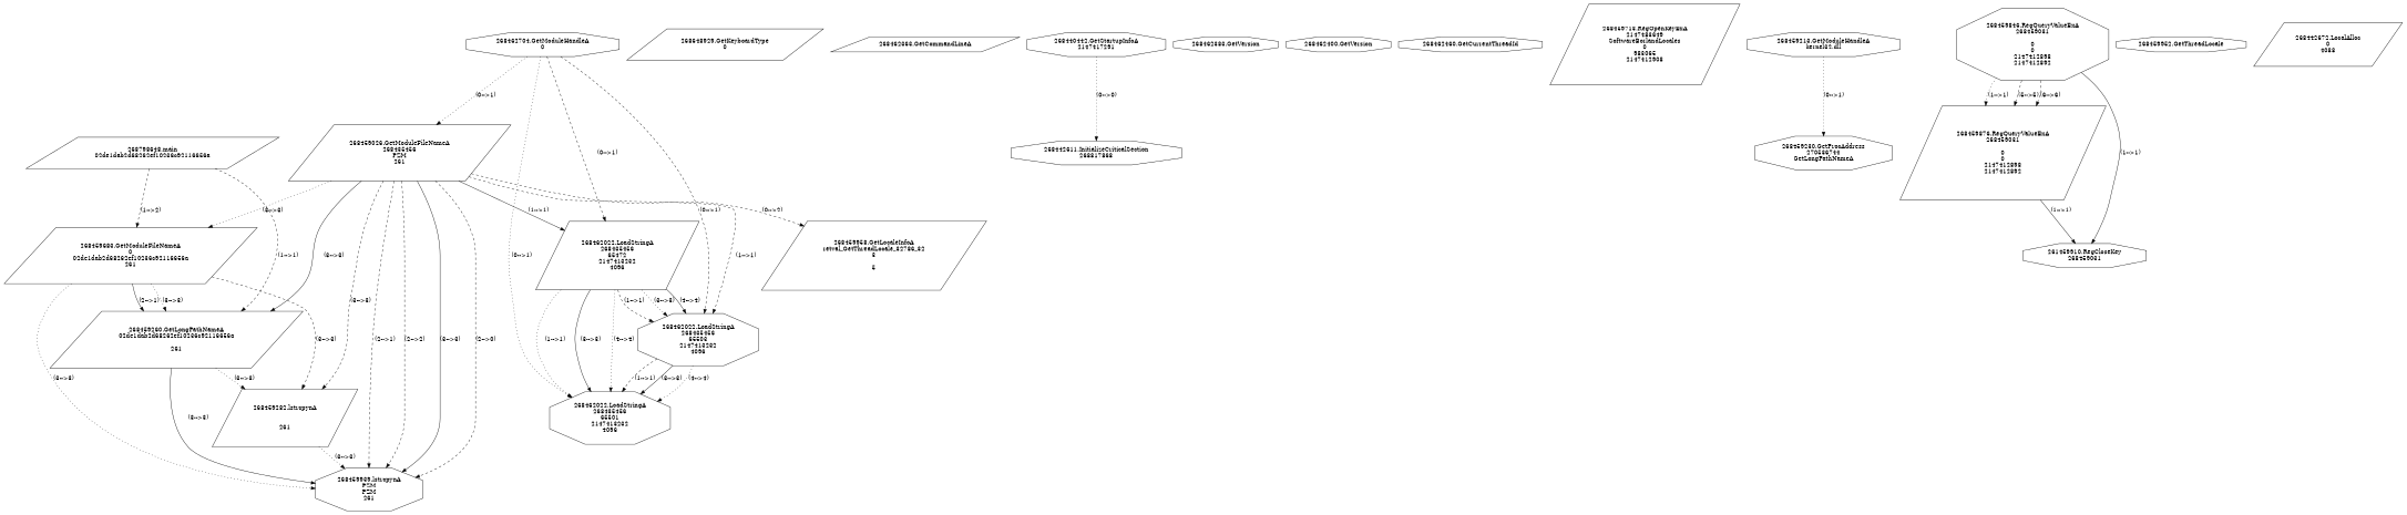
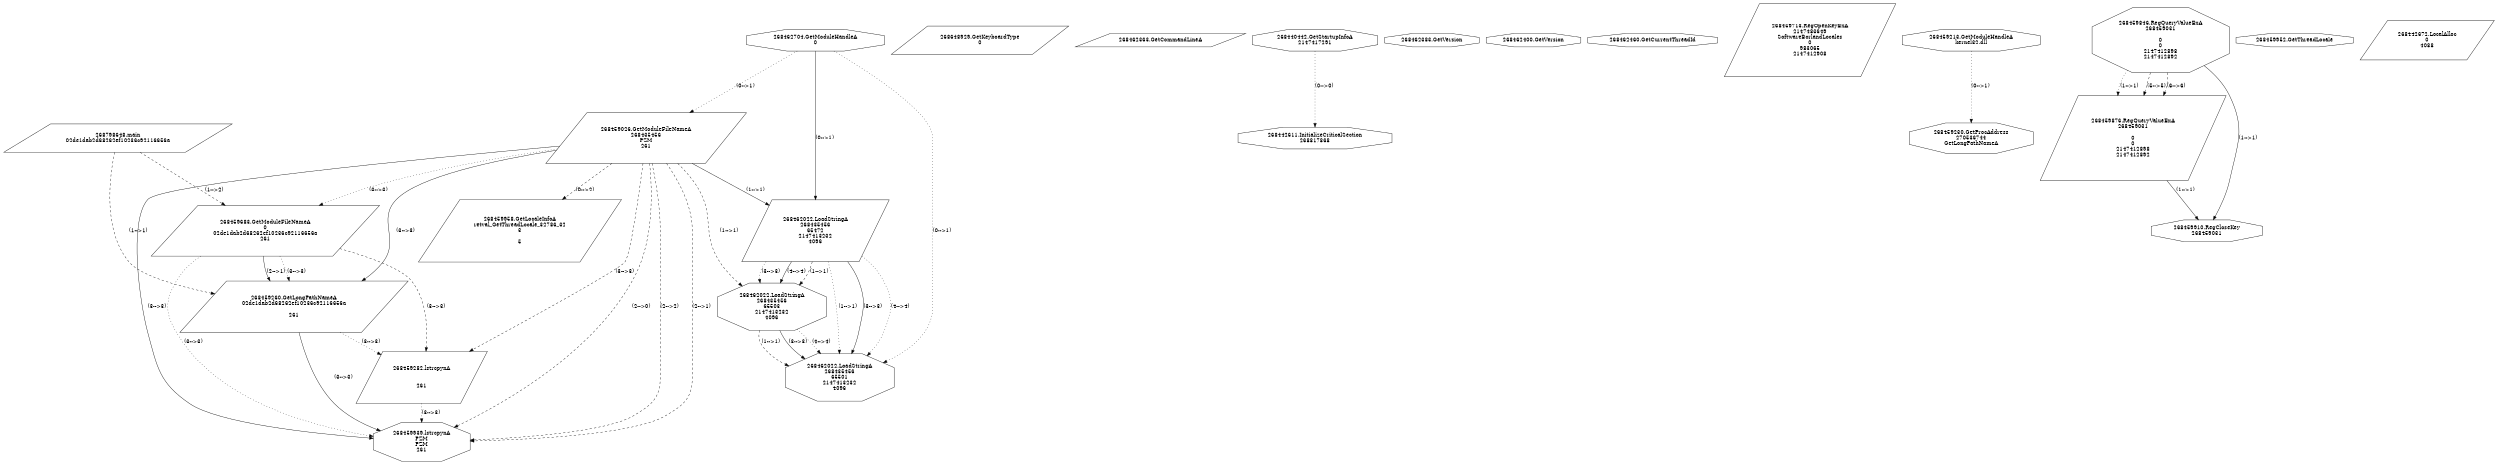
  digraph {
    node [shape=octagon]
    edge [style=dashed]
    n1 [label="268798648.main\n02de1dab2d68262ef10236c92116656a" shape=parallelogram]
    n2 [label="268459683.GetModuleFileNameA\n0\n02de1dab2d68262ef10236c92116656a\n261" shape=parallelogram]
    n3 [label="268459260.GetLongPathNameA\n02de1dab2d68262ef10236c92116656a\n\n261" shape=parallelogram]
    n4 [label="268459282.lstrcpynA\n\n\n261" shape=parallelogram]
    n5 [label="268459939.lstrcpynA\nPZM\nPZM\n261"]
    n6 [label="268462704.GetModuleHandleA\n0"]
    n7 [label="268459026.GetModuleFileNameA\n268435456\nPZM\n261" shape=parallelogram]
    n8 [label="268462022.LoadStringA\n268435456\n65472\n2147413232\n4096" shape=parallelogram]
    n9 [label="268462022.LoadStringA\n268435456\n65503\n2147413232\n4096"]
    n10 [label="268462022.LoadStringA\n268435456\n65501\n2147413232\n4096"]
    n11 [label="268459958.GetLocaleInfoA\nretval_GetThreadLocale_32786_32\n3\n\n5" shape=parallelogram]
    n12 [label="268648929.GetKeyboardType\n0" shape=parallelogram]
    n13 [label="268462363.GetCommandLineA\n" shape=parallelogram]
    n14 [label="268440442.GetStartupInfoA\n2147417291"]
    n15 [label="268442611.InitializeCriticalSection\n268817868"]
    n16 [label="268462383.GetVersion\n"]
    n17 [label="268462400.GetVersion\n"]
    n18 [label="268462460.GetCurrentThreadId\n"]
    n19 [label="268459713.RegOpenKeyExA\n2147483649\nSoftware\Borland\Locales\n0\n983065\n2147412908" shape=parallelogram]
    n20 [label="268459213.GetModuleHandleA\nkernel32.dll"]
    n21 [label="268459230.GetProcAddress\n270536744\nGetLongPathNameA"]
    n22 [label="268459846.RegQueryValueExA\n268459031\n\n0\n0\n2147412898\n2147412892"]
    n23 [label="268459876.RegQueryValueExA\n268459031\n\n0\n0\n2147412898\n2147412892" shape=parallelogram]
-   n24 [label="261459910.RegCloseKey\n268459031"]
+   n24 [label="268459910.RegCloseKey\n268459031"]
    n25 [label="268459952.GetThreadLocale\n"]
    n26 [label="268442672.LocalAlloc\n0\n4088" shape=parallelogram]
    n1 -> n2 [label="(1-->2)"]
    n1 -> n3 [label="(1-->1)"]
    n2 -> n3 [label="(2-->1)" style=solid]
    n2 -> n3 [label="(3-->3)" style=dotted]
    n2 -> n4 [label="(3-->3)"]
    n2 -> n5 [label="(3-->3)" style=dotted]
    n3 -> n4 [label="(3-->3)" style=dotted]
    n3 -> n5 [label="(3-->3)" style=solid]
    n4 -> n5 [label="(3-->3)" style=dotted]
    n6 -> n7 [label="(0-->1)" style=dotted]
-   n6 -> n8 [label="(0-->1)"]
-   n6 -> n9 [label="(0-->1)"]
+   n6 -> n8 [label="(0-->1)" style=solid]
    n6 -> n10 [label="(0-->1)" style=dotted]
    n7 -> n2 [label="(3-->3)" style=dotted]
    n7 -> n3 [label="(3-->3)" style=solid]
    n7 -> n4 [label="(3-->3)"]
    n7 -> n5 [label="(2-->1)"]
    n7 -> n5 [label="(2-->2)"]
    n7 -> n5 [label="(3-->3)" style=solid]
    n7 -> n5 [label="(2-->0)"]
    n7 -> n8 [label="(1-->1)" style=solid]
    n7 -> n9 [label="(1-->1)"]
    n7 -> n11 [label="(0-->2)"]
    n8 -> n9 [label="(1-->1)"]
    n8 -> n9 [label="(3-->3)" style=dotted]
    n8 -> n9 [label="(4-->4)" style=solid]
    n8 -> n10 [label="(1-->1)" style=dotted]
    n8 -> n10 [label="(3-->3)" style=solid]
    n8 -> n10 [label="(4-->4)" style=dotted]
    n9 -> n10 [label="(1-->1)"]
    n9 -> n10 [label="(3-->3)" style=solid]
    n9 -> n10 [label="(4-->4)" style=dotted]
    n14 -> n15 [label="(0-->0)" style=dotted]
    n20 -> n21 [label="(0-->1)" style=dotted]
    n22 -> n23 [label="(1-->1)" style=dotted]
    n22 -> n23 [label="(5-->5)"]
    n22 -> n23 [label="(6-->6)"]
    n22 -> n24 [label="(1-->1)" style=solid]
    n23 -> n24 [label="(1-->1)" style=solid]
  }
